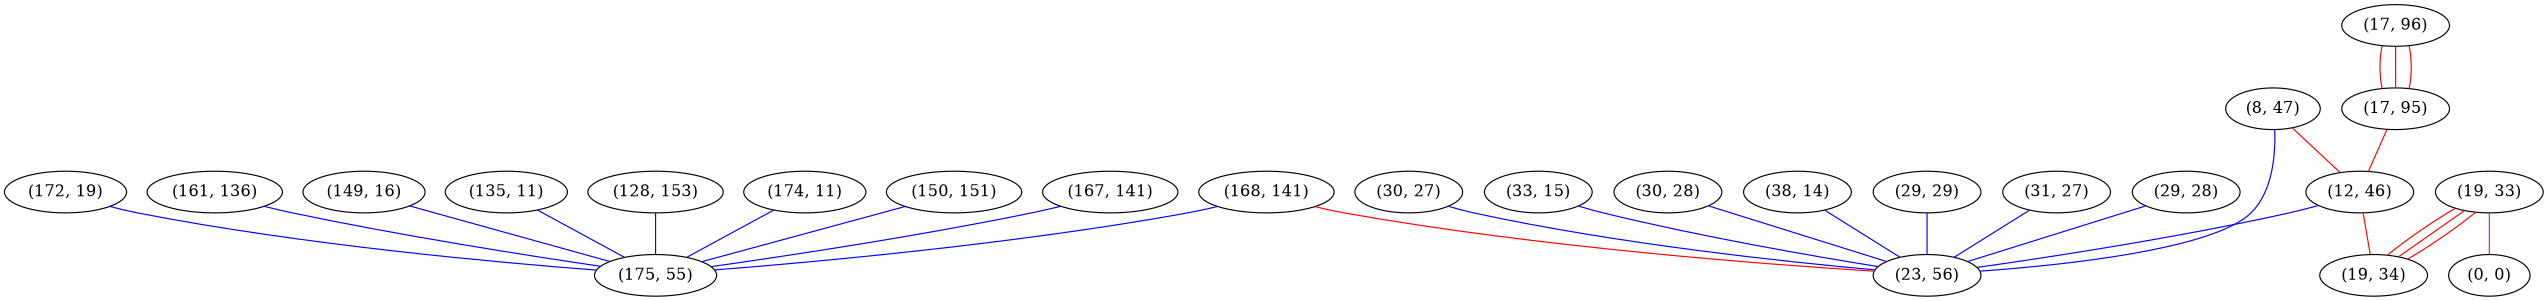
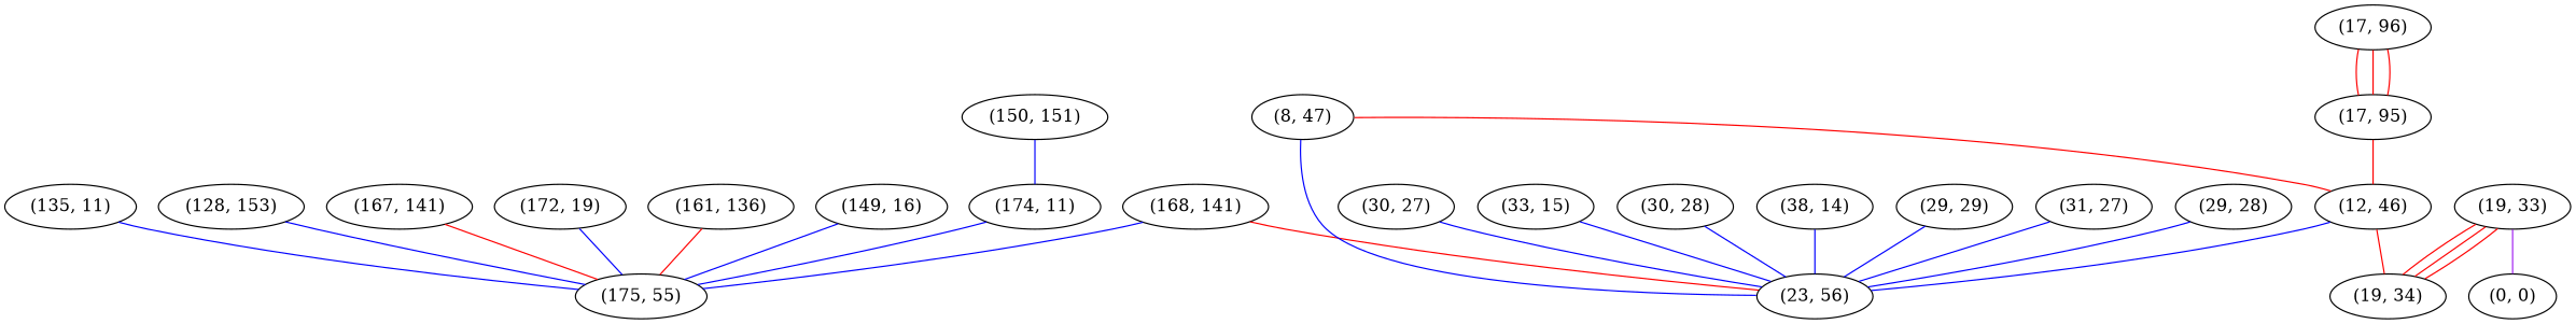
  graph {
    edge [color=blue weight=3]
    "(174, 11)"
    "(175, 55)"
    "(29, 28)"
    "(23, 56)"
    "(150, 151)"
    "(17, 96)"
    "(17, 95)"
    "(12, 46)"
    "(167, 141)"
    "(172, 19)"
    "(19, 34)"
    "(161, 136)"
    "(149, 16)"
    "(135, 11)"
    "(19, 33)"
    "(0, 0)"
    "(30, 27)"
    "(168, 141)"
    "(33, 15)"
    "(30, 28)"
    "(38, 14)"
    "(128, 153)"
    "(8, 47)"
    "(29, 29)"
    "(31, 27)"
    "(174, 11)" -- "(175, 55)"
    "(29, 28)" -- "(23, 56)"
-   "(150, 151)" -- "(175, 55)"
+   "(150, 151)" -- "(174, 11)"
    "(17, 96)" -- "(17, 95)" [color=red weight=1]
    "(17, 96)" -- "(17, 95)" [color=red weight=1]
    "(17, 96)" -- "(17, 95)" [color=red weight=1]
    "(17, 95)" -- "(12, 46)" [color=red weight=1]
    "(12, 46)" -- "(23, 56)"
    "(12, 46)" -- "(19, 34)" [color=red weight=1]
-   "(167, 141)" -- "(175, 55)"
+   "(167, 141)" -- "(175, 55)" [color=red]
    "(172, 19)" -- "(175, 55)"
-   "(161, 136)" -- "(175, 55)"
+   "(161, 136)" -- "(175, 55)" [color=red]
    "(149, 16)" -- "(175, 55)"
    "(135, 11)" -- "(175, 55)"
    "(19, 33)" -- "(19, 34)" [color=red weight=1]
    "(19, 33)" -- "(19, 34)" [color=red weight=1]
    "(19, 33)" -- "(19, 34)" [color=red weight=1]
    "(19, 33)" -- "(0, 0)" [color=purple weight=4]
    "(30, 27)" -- "(23, 56)"
    "(168, 141)" -- "(175, 55)"
    "(168, 141)" -- "(23, 56)" [color=red weight=1]
    "(33, 15)" -- "(23, 56)"
    "(30, 28)" -- "(23, 56)"
    "(38, 14)" -- "(23, 56)"
    "(128, 153)" -- "(175, 55)"
    "(8, 47)" -- "(23, 56)"
    "(8, 47)" -- "(12, 46)" [color=red weight=1]
    "(29, 29)" -- "(23, 56)"
    "(31, 27)" -- "(23, 56)"
  }
